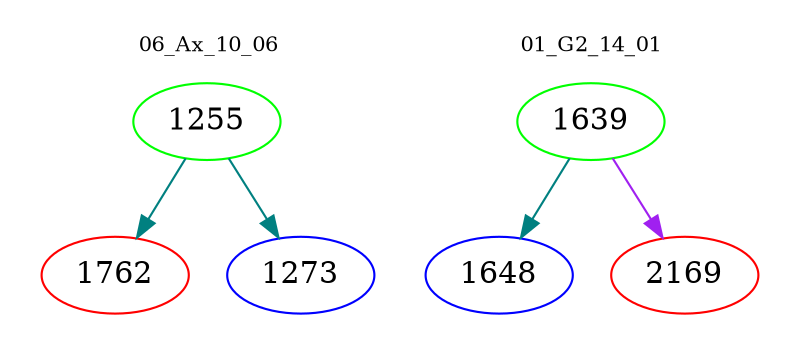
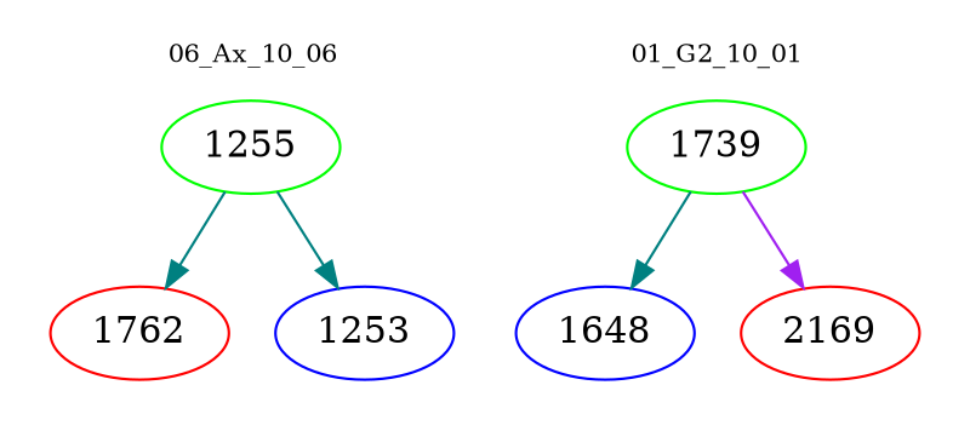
  digraph {
    node [color=green]
    edge [color=teal]
    n1 [label=1255]
    n2 [color=red label=1762]
-   n3 [color=blue label=1273]
-   n4 [label=1639]
+   n3 [color=blue label=1253]
+   n4 [label=1739]
    n5 [color=blue label=1648]
    n6 [color=red label=2169]
    subgraph cluster_1 {
      color=white
      fontsize=10
      label="06_Ax_10_06"
      n1
      n2
      n3
    }
    subgraph cluster_2 {
      color=white
      fontsize=10
-     label="01_G2_14_01"
+     label="01_G2_10_01"
      n4
      n5
      n6
    }
    n1 -> n2
    n1 -> n3
    n4 -> n5
    n4 -> n6 [color=purple]
  }
